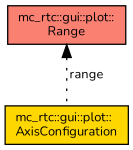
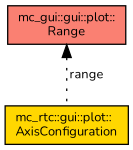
  digraph {
    fontname=Nunito
    node [color=black fontname=Nunito fontsize=10 shape=record style=filled]
    n1 [fillcolor=gold fontcolor=black height=0.2 label="mc_rtc::gui::plot::\lAxisConfiguration" width=0.4]
-   n2 [fillcolor=salmon height=0.2 label="mc_rtc::gui::plot::\lRange" width=0.4]
+   n2 [fillcolor=salmon height=0.2 label="mc_gui::gui::plot::\lRange" width=0.4]
    n2 -> n1 [color=black dir=back fontname=Nunito fontsize=10 label=" range" labelfontname=Helvetica labelfontsize=10 style=dotted]
  }
